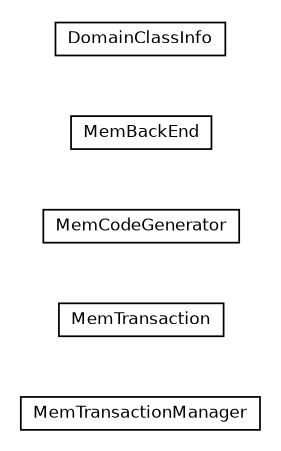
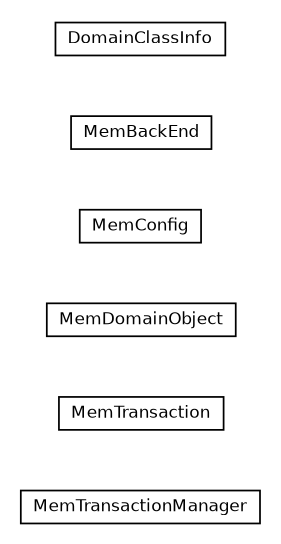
  digraph {
    nodesep=0.25
    ranksep=0.5
    rankdir=LR
    node [fontcolor=black fontname=Helvetica fontsize=10.0 shape=plaintext]
    n1 [label=<<table title="pt.ist.fenixframework.backend.mem.MemTransactionManager" border="0" cellborder="1" cellspacing="0" cellpadding="2" port="p" href="./MemTransactionManager.html"> 		<tr><td><table border="0" cellspacing="0" cellpadding="1"> <tr><td align="center" balign="center"> MemTransactionManager </td></tr> 		</table></td></tr> 		</table>>]
    n2 [label=<<table title="pt.ist.fenixframework.backend.mem.MemTransaction" border="0" cellborder="1" cellspacing="0" cellpadding="2" port="p" href="./MemTransaction.html"> 		<tr><td><table border="0" cellspacing="0" cellpadding="1"> <tr><td align="center" balign="center"> MemTransaction </td></tr> 		</table></td></tr> 		</table>>]
-   n5 [label=<<table title="pt.ist.fenixframework.backend.mem.MemCodeGenerator" border="0" cellborder="1" cellspacing="0" cellpadding="2" port="p" href="./MemCodeGenerator.html"> 		<tr><td><table border="0" cellspacing="0" cellpadding="1"> <tr><td align="center" balign="center"> MemCodeGenerator </td></tr> 		</table></td></tr> 		</table>>]
+   n3 [label=<<table title="pt.ist.fenixframework.backend.mem.MemDomainObject" border="0" cellborder="1" cellspacing="0" cellpadding="2" port="p" href="./MemDomainObject.html"> 		<tr><td><table border="0" cellspacing="0" cellpadding="1"> <tr><td align="center" balign="center"> MemDomainObject </td></tr> 		</table></td></tr> 		</table>>]
+   n4 [label=<<table title="pt.ist.fenixframework.backend.mem.MemConfig" border="0" cellborder="1" cellspacing="0" cellpadding="2" port="p" href="./MemConfig.html"> 		<tr><td><table border="0" cellspacing="0" cellpadding="1"> <tr><td align="center" balign="center"> MemConfig </td></tr> 		</table></td></tr> 		</table>>]
    n6 [label=<<table title="pt.ist.fenixframework.backend.mem.MemBackEnd" border="0" cellborder="1" cellspacing="0" cellpadding="2" port="p" href="./MemBackEnd.html"> 		<tr><td><table border="0" cellspacing="0" cellpadding="1"> <tr><td align="center" balign="center"> MemBackEnd </td></tr> 		</table></td></tr> 		</table>>]
    n7 [label=<<table title="pt.ist.fenixframework.backend.mem.DomainClassInfo" border="0" cellborder="1" cellspacing="0" cellpadding="2" port="p" href="./DomainClassInfo.html"> 		<tr><td><table border="0" cellspacing="0" cellpadding="1"> <tr><td align="center" balign="center"> DomainClassInfo </td></tr> 		</table></td></tr> 		</table>>]
  }
